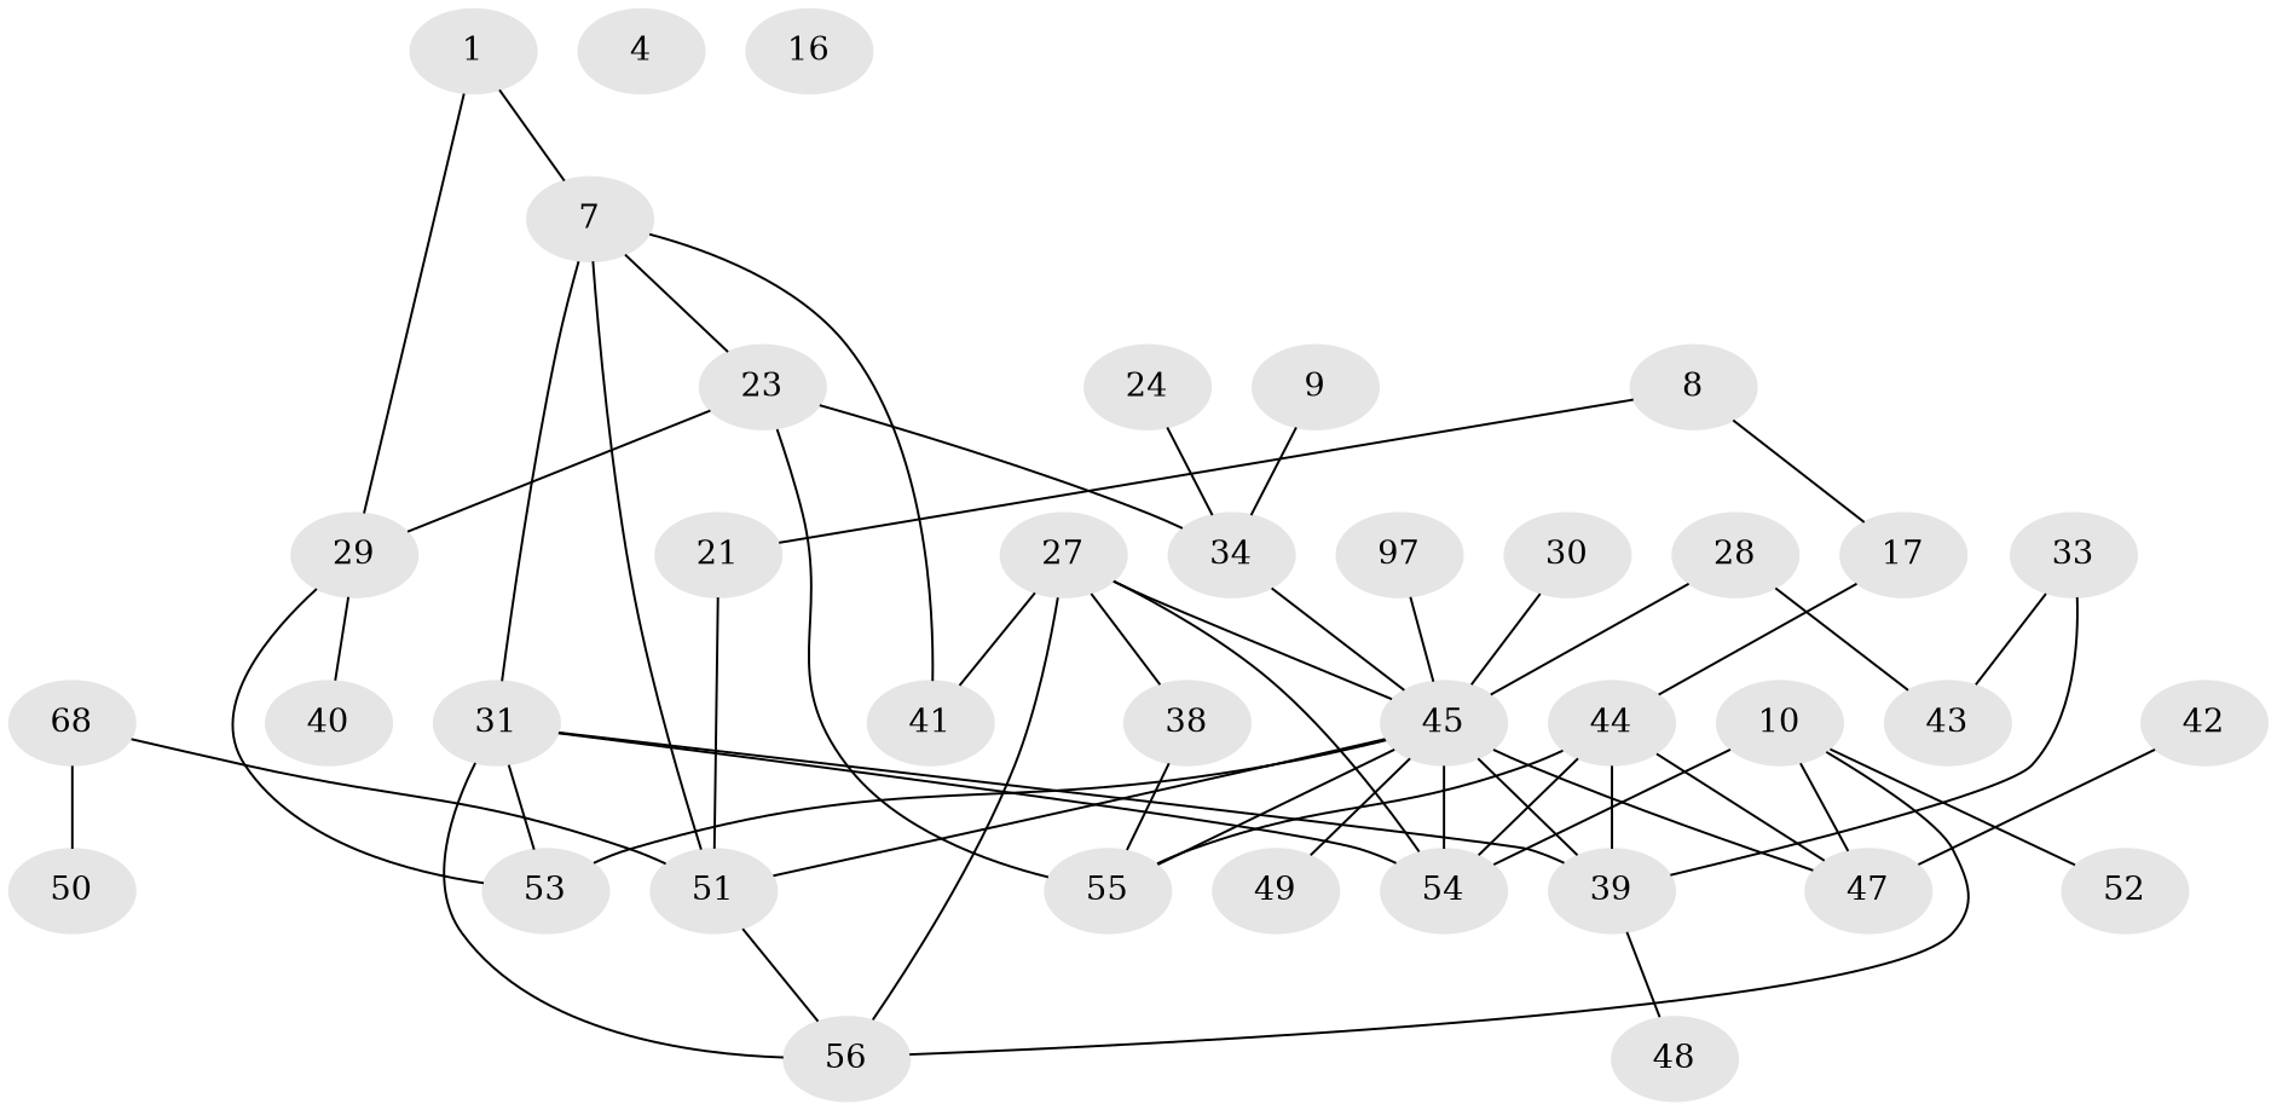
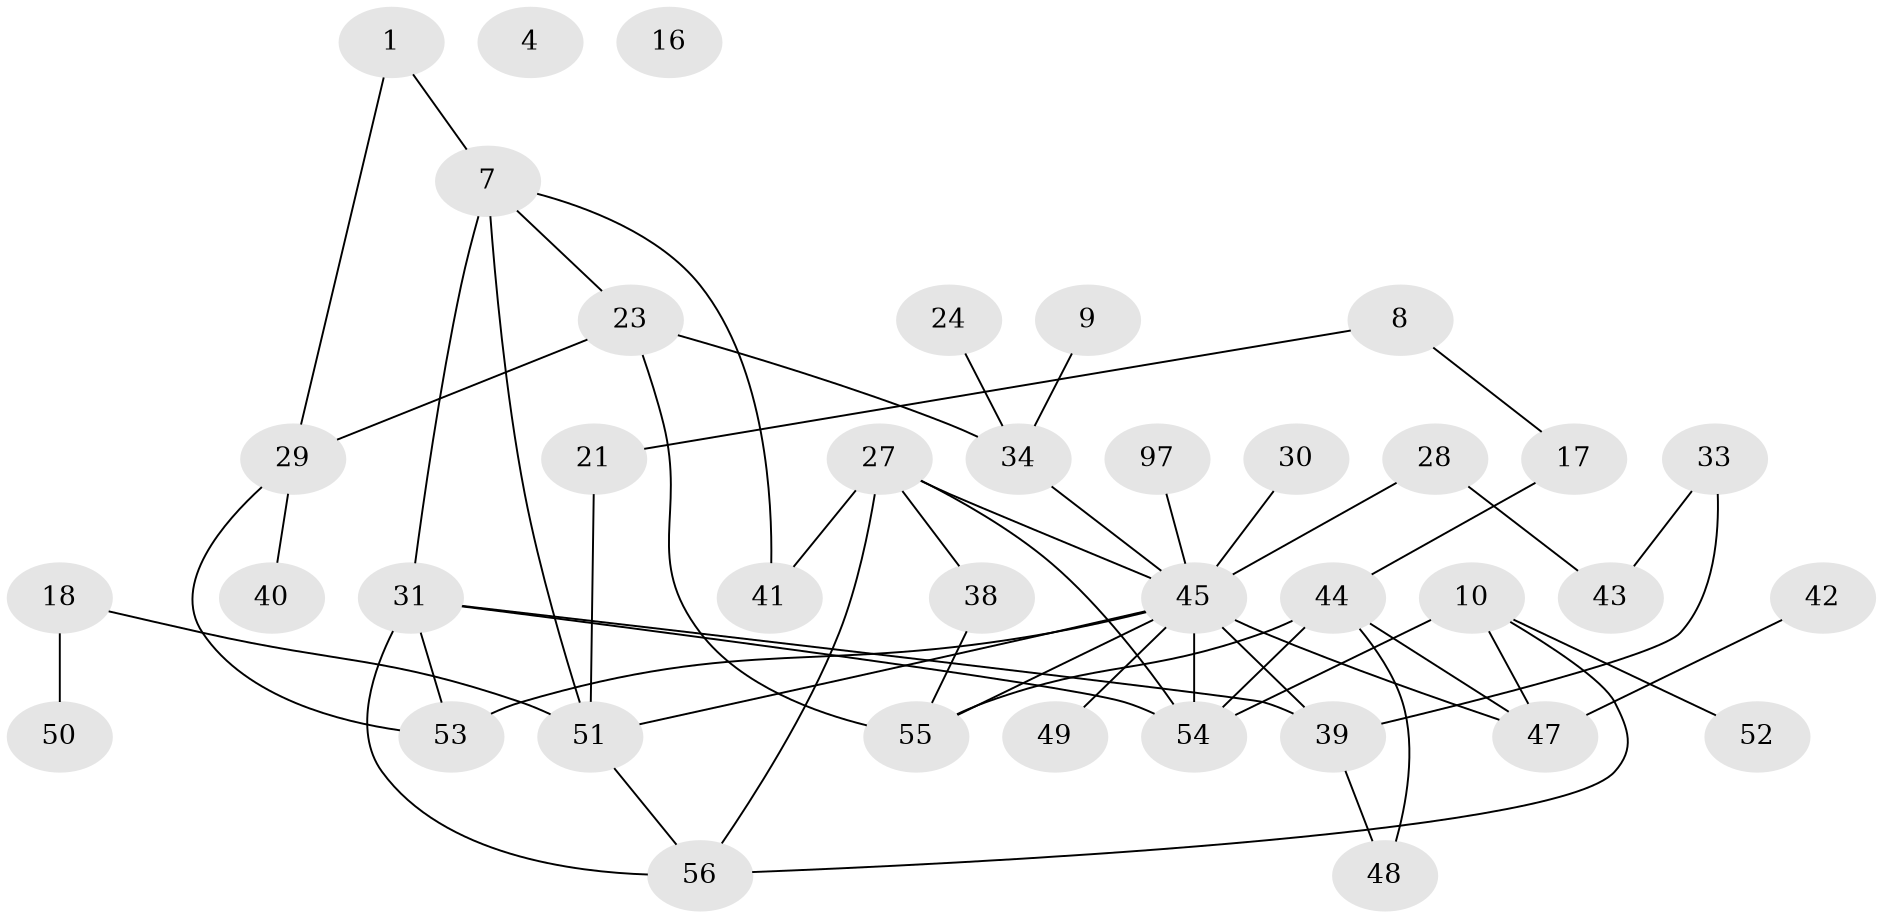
  graph {
    node [color=gray90 style=filled]
    7 [super="+3"]
    23
    31
    41
    51 [super="+46"]
    1
    29
    40
    53
    4
    34
    55 [super="+35"]
    54 [super="+36"]
    56 [super="+2"]
    39 [super="+5"]
    8
    17
    21
    44
    9
    45 [super="+22+26"]
    47 [super="+19"]
    10
    52
    16
    48 [super="+20"]
-   18 [super="+11" label=68]
+   18 [super="+11"]
    50
    24
    27 [super="+13+25"]
    38
    49
    43 [super="+12"]
    28
    30
    42
    33 [super="+15"]
    n38 [label=97]
    7 -- 23
    7 -- 31
    7 -- 41
    7 -- 51 [weight=2]
    23 -- 29
    23 -- 34
    23 -- 55
    31 -- 53
    31 -- 54
    31 -- 56
    31 -- 39 [weight=2]
    51 -- 56
    1 -- 7
    1 -- 29
    29 -- 40
    29 -- 53
    34 -- 45
    39 -- 48
    8 -- 17
    8 -- 21
    17 -- 44
    21 -- 51
    44 -- 55
    44 -- 54
    44 -- 47 [weight=2]
-   44 -- 39
+   44 -- 48
    9 -- 34
    45 -- 51
    45 -- 53
    45 -- 55 [weight=2]
    45 -- 54
    45 -- 39
    45 -- 47
    45 -- 49
    10 -- 54 [weight=2]
    10 -- 56
    10 -- 47
    10 -- 52
    18 -- 51
    18 -- 50
    24 -- 34
    27 -- 41
    27 -- 54
    27 -- 56
    27 -- 45
    27 -- 38
    38 -- 55
    28 -- 45
    28 -- 43
    30 -- 45
    42 -- 47
    33 -- 39
    33 -- 43
    n38 -- 45
  }
